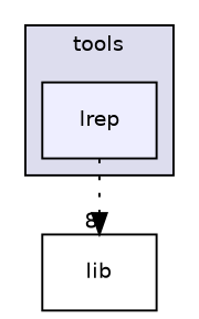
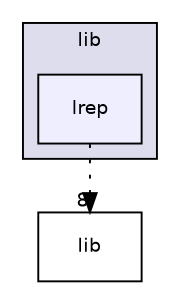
  digraph {
    compound=true
    node [fontname=Helvetica fontsize=10 shape=box]
    n1 [fillcolor="#eeeeff" label=lrep pencolor=black style=filled]
    n2 [label=lib]
    subgraph cluster_1 {
      bgcolor="#ddddee"
      fontname=Helvetica
      fontsize=10
-     label=tools
+     label=lib
      pencolor=black
      n1
    }
    n1 -> n2 [headlabel=8 labeldistance=1.5 labelfontname=Helvetica labelfontsize=10 style=dotted]
  }
